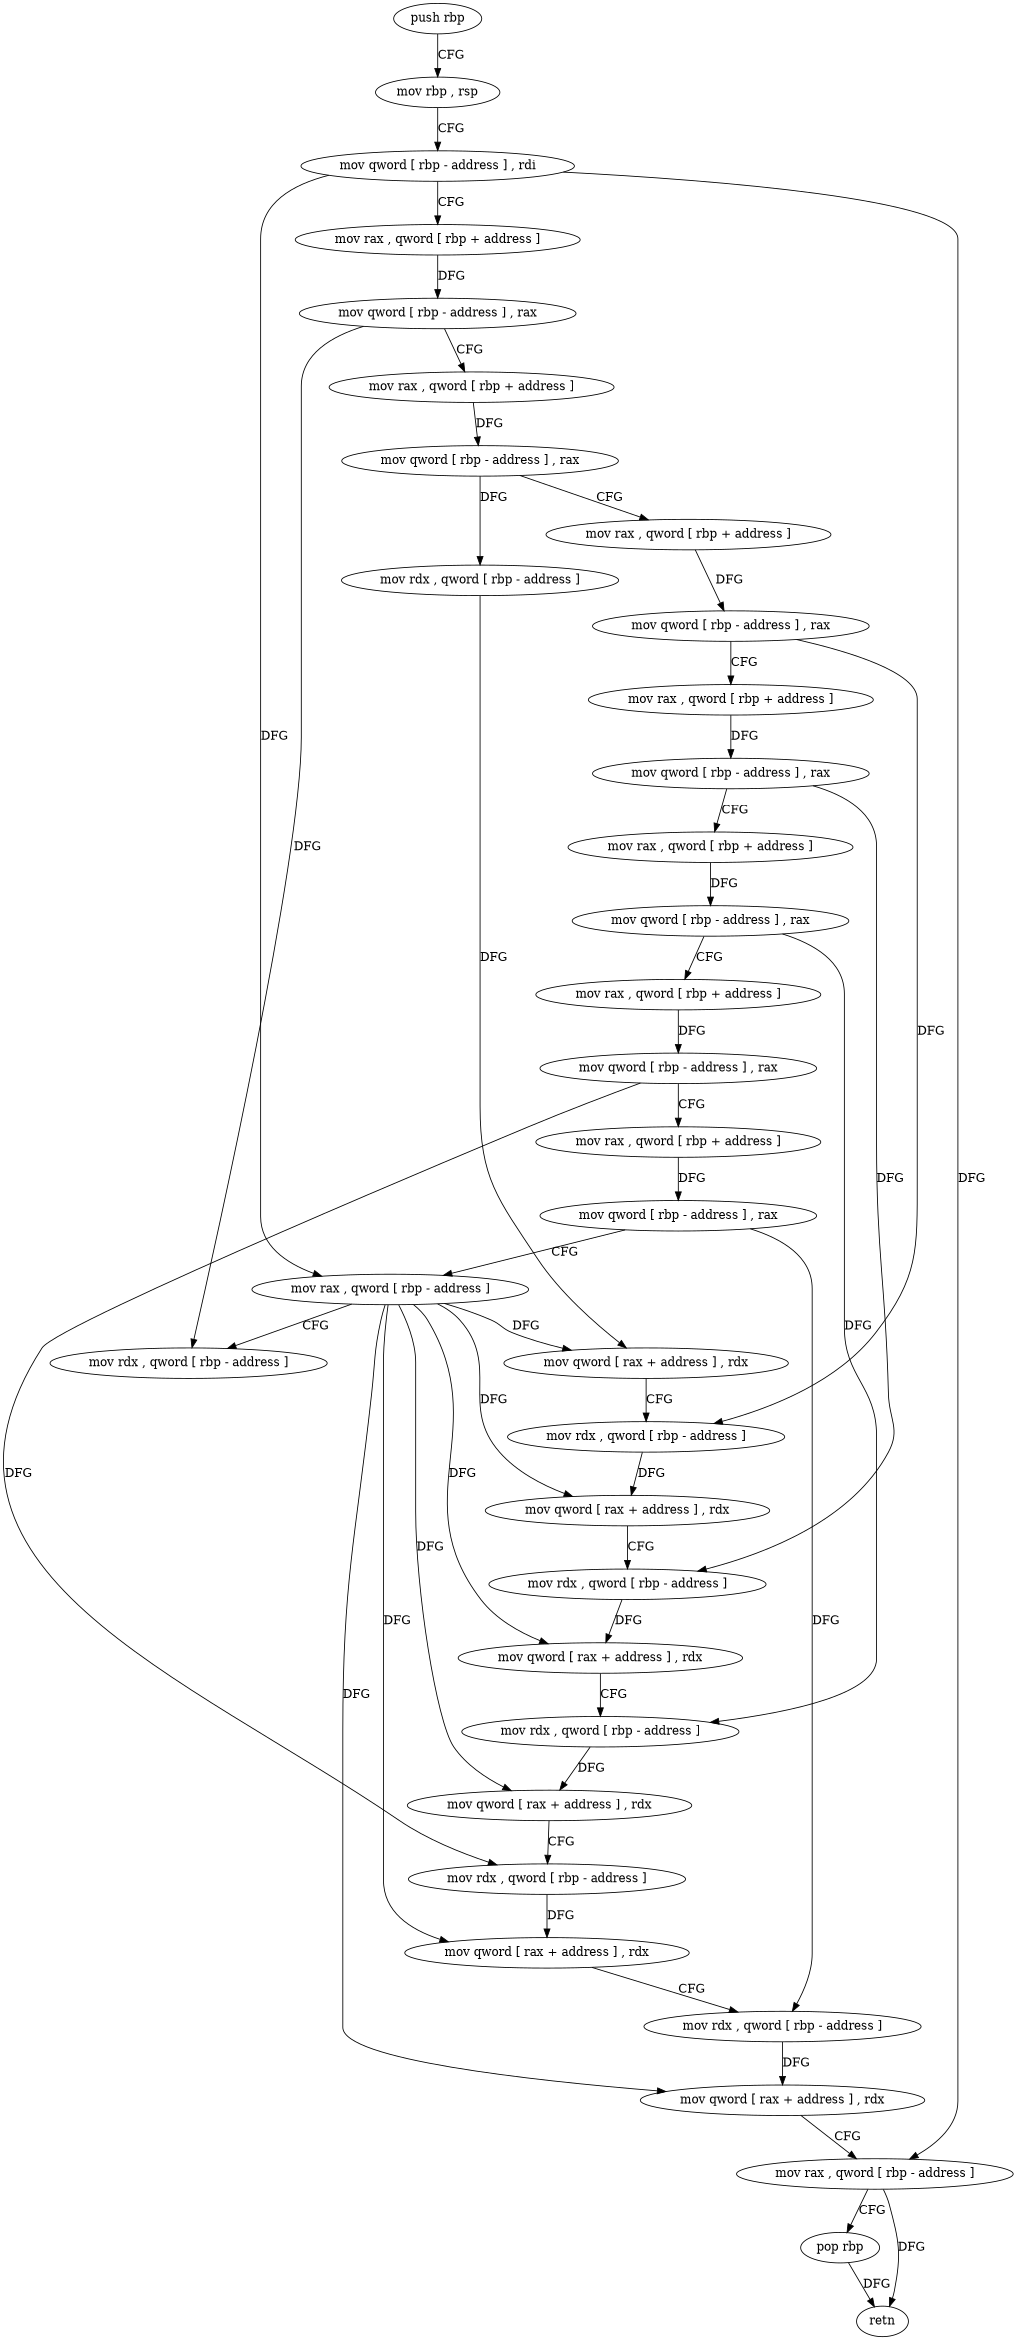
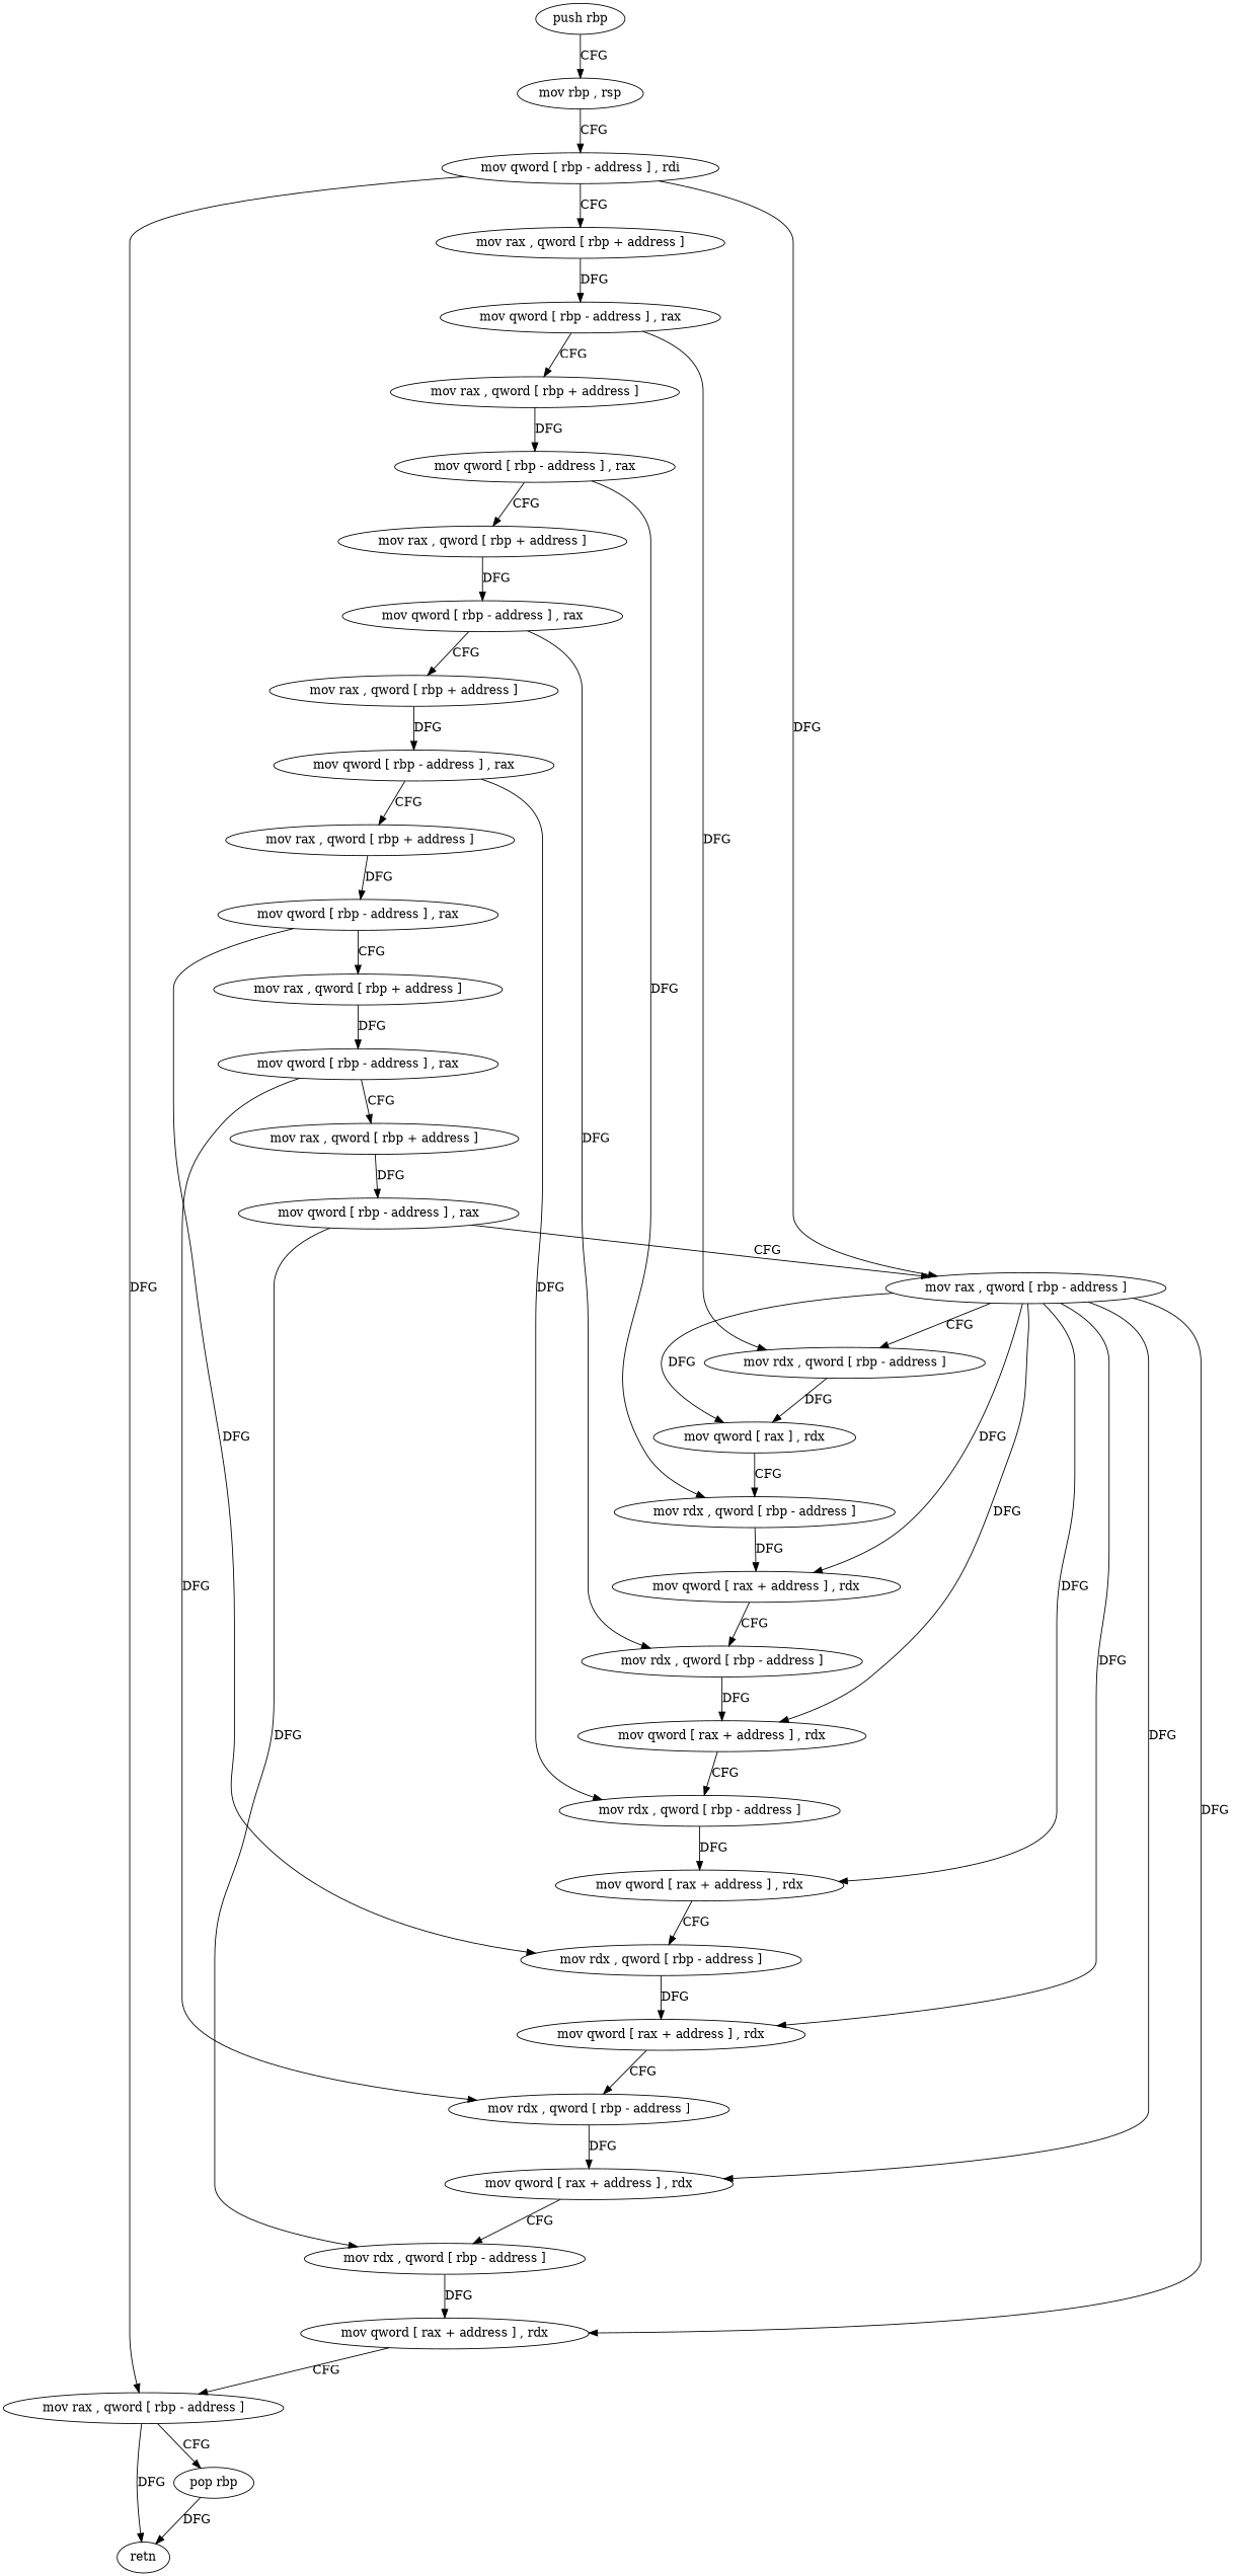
  digraph {
    n1 [label="push rbp"]
    n2 [label="mov rbp , rsp"]
    n3 [label="mov qword [ rbp - address ] , rdi"]
    n4 [label="mov rax , qword [ rbp + address ]"]
    n5 [label="mov rax , qword [ rbp - address ]"]
    n6 [label="mov rax , qword [ rbp - address ]"]
    n7 [label="mov qword [ rbp - address ] , rax"]
    n8 [label="mov rdx , qword [ rbp - address ]"]
+   n9 [label="mov qword [ rax ] , rdx"]
    n10 [label="mov qword [ rax + address ] , rdx"]
    n11 [label="mov qword [ rax + address ] , rdx"]
    n12 [label="mov qword [ rax + address ] , rdx"]
    n13 [label="mov qword [ rax + address ] , rdx"]
    n14 [label="mov qword [ rax + address ] , rdx"]
    n15 [label="mov qword [ rax + address ] , rdx"]
    n16 [label="pop rbp"]
    n17 [label=retn]
    n18 [label="mov rax , qword [ rbp + address ]"]
    n19 [label="mov qword [ rbp - address ] , rax"]
    n20 [label="mov rax , qword [ rbp + address ]"]
    n21 [label="mov rdx , qword [ rbp - address ]"]
    n22 [label="mov qword [ rbp - address ] , rax"]
    n23 [label="mov rax , qword [ rbp + address ]"]
    n24 [label="mov rdx , qword [ rbp - address ]"]
    n25 [label="mov qword [ rbp - address ] , rax"]
    n26 [label="mov rax , qword [ rbp + address ]"]
    n27 [label="mov rdx , qword [ rbp - address ]"]
    n28 [label="mov qword [ rbp - address ] , rax"]
    n29 [label="mov rax , qword [ rbp + address ]"]
    n30 [label="mov rdx , qword [ rbp - address ]"]
    n31 [label="mov qword [ rbp - address ] , rax"]
    n32 [label="mov rax , qword [ rbp + address ]"]
    n33 [label="mov rdx , qword [ rbp - address ]"]
    n34 [label="mov qword [ rbp - address ] , rax"]
    n35 [label="mov rdx , qword [ rbp - address ]"]
    n1 -> n2 [label=CFG]
    n2 -> n3 [label=CFG]
    n3 -> n4 [label=CFG]
    n3 -> n5 [label=DFG]
    n3 -> n6 [label=DFG]
    n4 -> n7 [label=DFG]
    n5 -> n8 [label=CFG]
+   n5 -> n9 [label=DFG]
    n5 -> n10 [label=DFG]
    n5 -> n11 [label=DFG]
    n5 -> n12 [label=DFG]
    n5 -> n13 [label=DFG]
    n5 -> n14 [label=DFG]
    n5 -> n15 [label=DFG]
    n6 -> n16 [label=CFG]
    n6 -> n17 [label=DFG]
    n7 -> n8 [label=DFG]
    n7 -> n18 [label=CFG]
+   n8 -> n9 [label=DFG]
+   n9 -> n21 [label=CFG]
    n10 -> n24 [label=CFG]
    n11 -> n27 [label=CFG]
    n12 -> n30 [label=CFG]
    n13 -> n33 [label=CFG]
    n14 -> n35 [label=CFG]
    n15 -> n6 [label=CFG]
    n16 -> n17 [label=DFG]
    n18 -> n19 [label=DFG]
    n19 -> n20 [label=CFG]
    n19 -> n21 [label=DFG]
    n20 -> n22 [label=DFG]
    n21 -> n10 [label=DFG]
    n22 -> n23 [label=CFG]
    n22 -> n24 [label=DFG]
    n23 -> n25 [label=DFG]
    n24 -> n11 [label=DFG]
    n25 -> n26 [label=CFG]
    n25 -> n27 [label=DFG]
    n26 -> n28 [label=DFG]
    n27 -> n12 [label=DFG]
    n28 -> n29 [label=CFG]
    n28 -> n30 [label=DFG]
    n29 -> n31 [label=DFG]
    n30 -> n13 [label=DFG]
    n31 -> n32 [label=CFG]
    n31 -> n33 [label=DFG]
    n32 -> n34 [label=DFG]
    n33 -> n14 [label=DFG]
    n34 -> n5 [label=CFG]
    n34 -> n35 [label=DFG]
    n35 -> n15 [label=DFG]
  }
